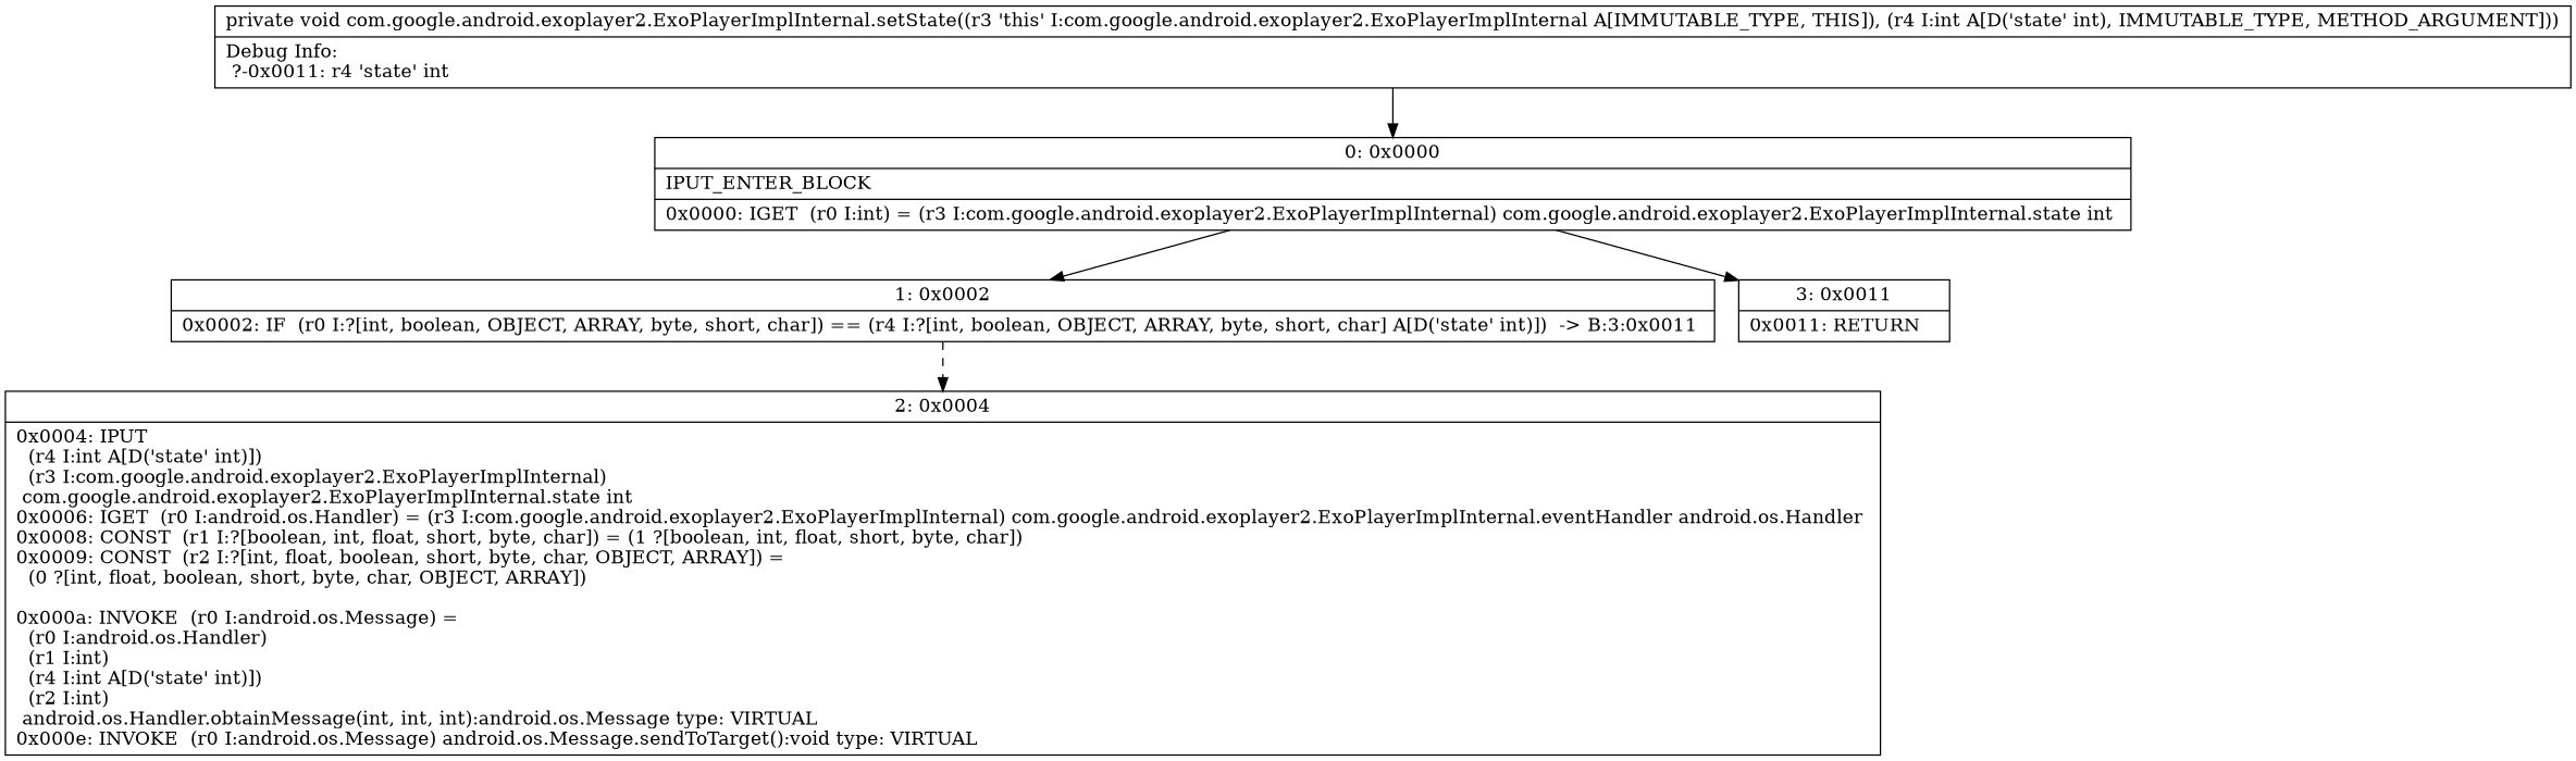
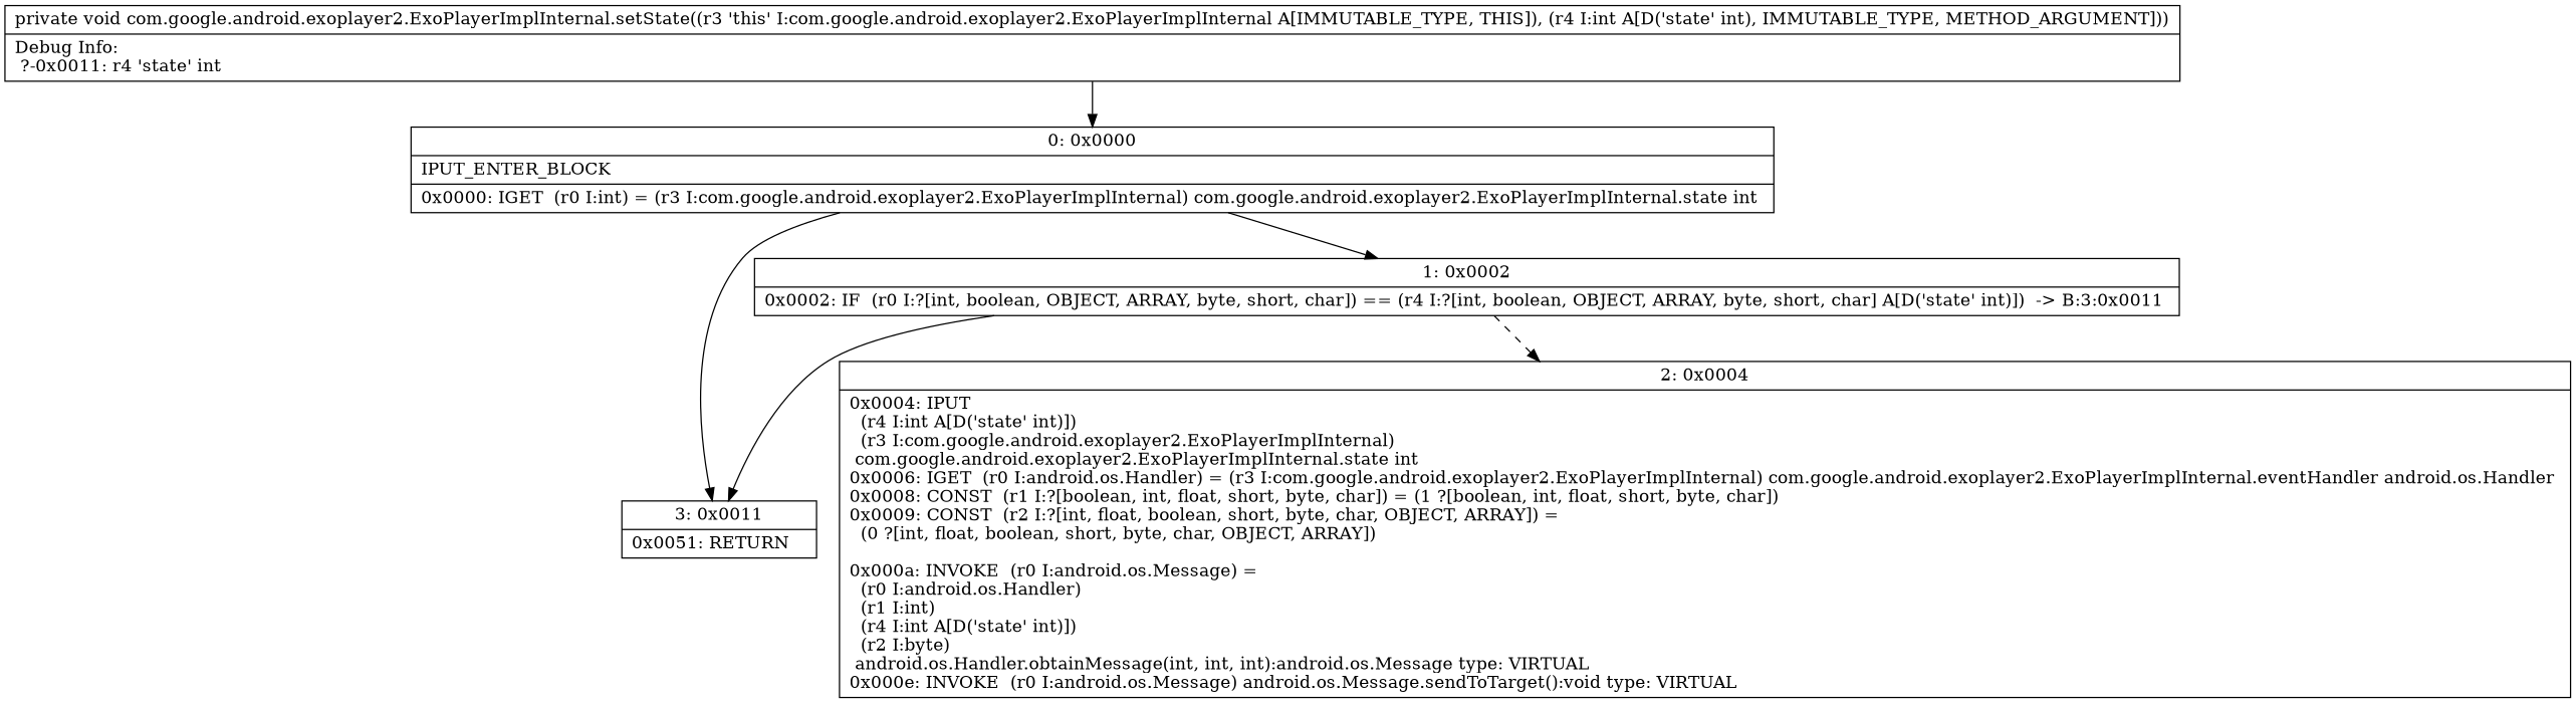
  digraph {
    node [shape=record]
    n1 [label="{0\:\ 0x0000|IPUT_ENTER_BLOCK\l|0x0000: IGET  (r0 I:int) = (r3 I:com.google.android.exoplayer2.ExoPlayerImplInternal) com.google.android.exoplayer2.ExoPlayerImplInternal.state int \l}"]
    n2 [label="{1\:\ 0x0002|0x0002: IF  (r0 I:?[int, boolean, OBJECT, ARRAY, byte, short, char]) == (r4 I:?[int, boolean, OBJECT, ARRAY, byte, short, char] A[D('state' int)])  \-\> B:3:0x0011 \l}"]
-   n3 [label="{3\:\ 0x0011|0x0011: RETURN   \l}"]
-   n4 [label="{2\:\ 0x0004|0x0004: IPUT  \l  (r4 I:int A[D('state' int)])\l  (r3 I:com.google.android.exoplayer2.ExoPlayerImplInternal)\l com.google.android.exoplayer2.ExoPlayerImplInternal.state int \l0x0006: IGET  (r0 I:android.os.Handler) = (r3 I:com.google.android.exoplayer2.ExoPlayerImplInternal) com.google.android.exoplayer2.ExoPlayerImplInternal.eventHandler android.os.Handler \l0x0008: CONST  (r1 I:?[boolean, int, float, short, byte, char]) = (1 ?[boolean, int, float, short, byte, char]) \l0x0009: CONST  (r2 I:?[int, float, boolean, short, byte, char, OBJECT, ARRAY]) = \l  (0 ?[int, float, boolean, short, byte, char, OBJECT, ARRAY])\l \l0x000a: INVOKE  (r0 I:android.os.Message) = \l  (r0 I:android.os.Handler)\l  (r1 I:int)\l  (r4 I:int A[D('state' int)])\l  (r2 I:int)\l android.os.Handler.obtainMessage(int, int, int):android.os.Message type: VIRTUAL \l0x000e: INVOKE  (r0 I:android.os.Message) android.os.Message.sendToTarget():void type: VIRTUAL \l}"]
+   n3 [label="{3\:\ 0x0011|0x0051: RETURN   \l}"]
+   n4 [label="{2\:\ 0x0004|0x0004: IPUT  \l  (r4 I:int A[D('state' int)])\l  (r3 I:com.google.android.exoplayer2.ExoPlayerImplInternal)\l com.google.android.exoplayer2.ExoPlayerImplInternal.state int \l0x0006: IGET  (r0 I:android.os.Handler) = (r3 I:com.google.android.exoplayer2.ExoPlayerImplInternal) com.google.android.exoplayer2.ExoPlayerImplInternal.eventHandler android.os.Handler \l0x0008: CONST  (r1 I:?[boolean, int, float, short, byte, char]) = (1 ?[boolean, int, float, short, byte, char]) \l0x0009: CONST  (r2 I:?[int, float, boolean, short, byte, char, OBJECT, ARRAY]) = \l  (0 ?[int, float, boolean, short, byte, char, OBJECT, ARRAY])\l \l0x000a: INVOKE  (r0 I:android.os.Message) = \l  (r0 I:android.os.Handler)\l  (r1 I:int)\l  (r4 I:int A[D('state' int)])\l  (r2 I:byte)\l android.os.Handler.obtainMessage(int, int, int):android.os.Message type: VIRTUAL \l0x000e: INVOKE  (r0 I:android.os.Message) android.os.Message.sendToTarget():void type: VIRTUAL \l}"]
    n5 [label="{private void com.google.android.exoplayer2.ExoPlayerImplInternal.setState((r3 'this' I:com.google.android.exoplayer2.ExoPlayerImplInternal A[IMMUTABLE_TYPE, THIS]), (r4 I:int A[D('state' int), IMMUTABLE_TYPE, METHOD_ARGUMENT]))  | Debug Info:\l  ?\-0x0011: r4 'state' int\l}"]
    n1 -> n2
    n1 -> n3
+   n2 -> n3
    n2 -> n4 [style=dashed]
    n5 -> n1
  }
